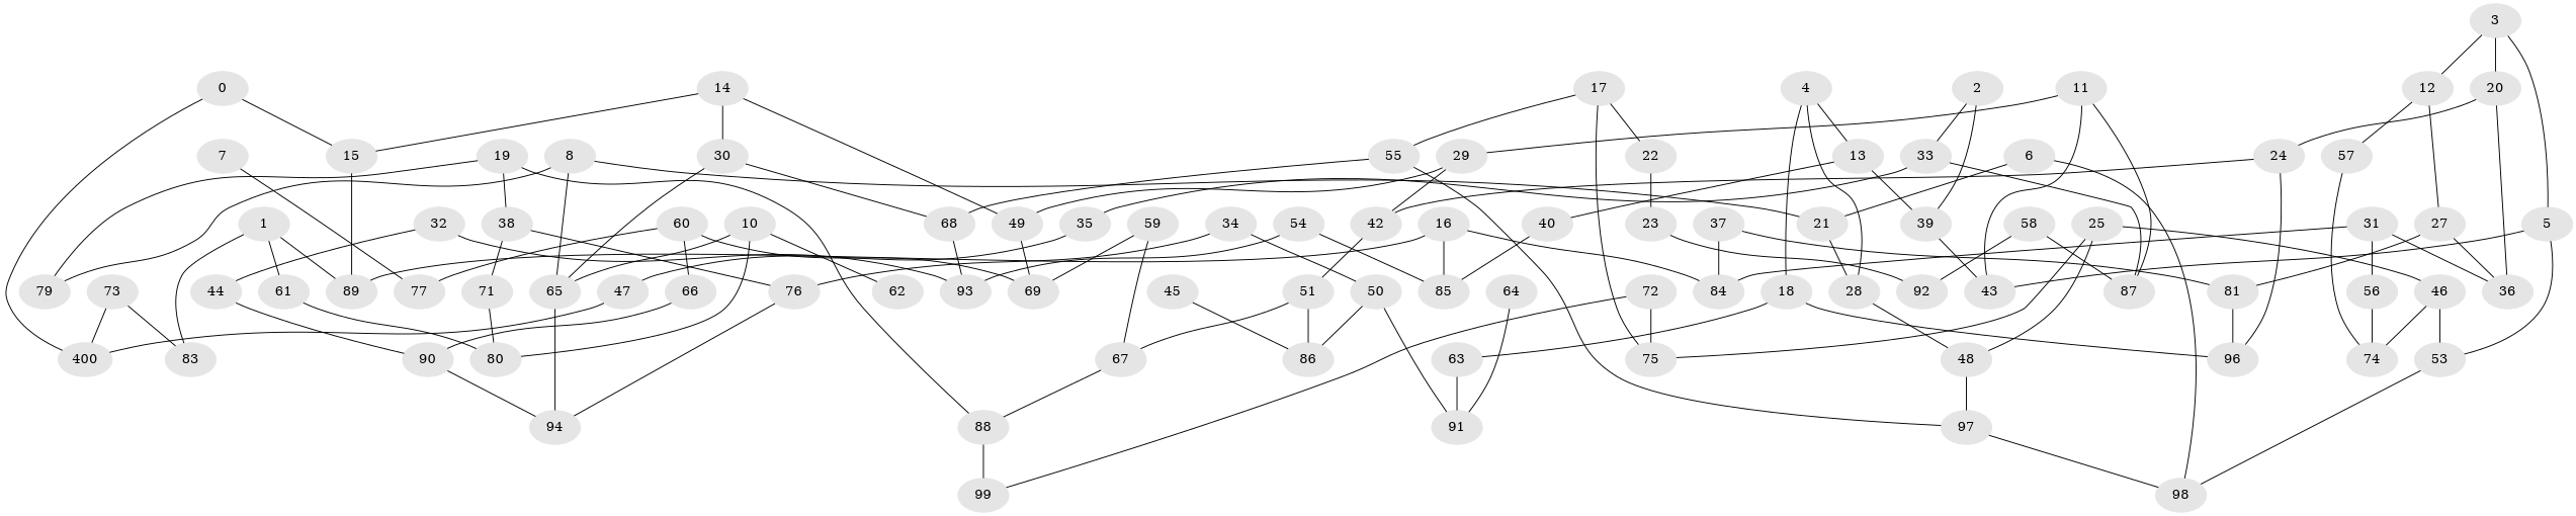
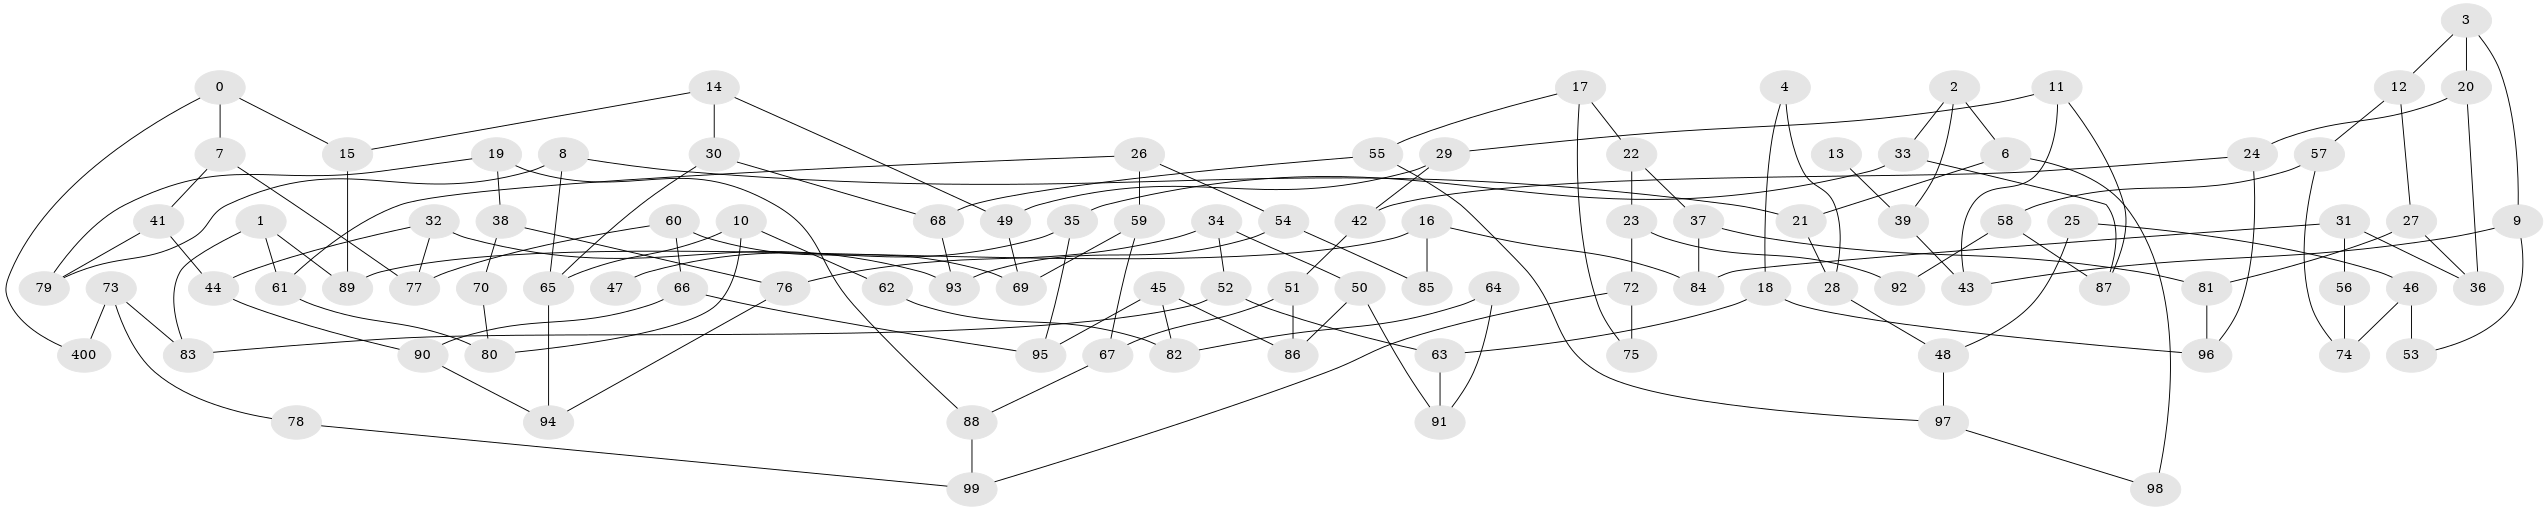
  graph {
    node [color=gray90 style=filled]
    1
    61
    83
    89
    80
    2
    6
    33
    39
    21
    98
    87
    35
    43
    3
-   9 [label=5]
+   9
    12
    20
    53
    27
    57
    24
    36
    4
    13
    18
    28
-   40
    63
    96
    48
    n32 [label=0]
    7
    15
    n35 [label=400]
+   41
    77
    79
    44
    8
    65
    94
    10
    62
+   82
    11
    29
    49
    42
    81
    74
    58
    85
    14
    30
    68
    69
    16
    84
    17
    22
    55
    75
    23
    37
    97
    91
    19
    38
    88
    76
-   70 [label=71]
+   70
    99
    72
    92
    51
    25
    46
+   26
    54
    59
    93
    67
    31
    56
    32
    90
    47
+   95
    34
    50
+   52
    86
    64
    45
+   78
    60
    66
    73
    1 -- 61
    1 -- 83
    1 -- 89
    61 -- 80
+   2 -- 6
    2 -- 33
    2 -- 39
    6 -- 21
    6 -- 98
    33 -- 87
    33 -- 35
    39 -- 43
    21 -- 28
    35 -- 47
+   35 -- 95
    3 -- 9
    3 -- 12
    3 -- 20
    9 -- 43
    9 -- 53
    12 -- 27
    12 -- 57
    20 -- 24
    20 -- 36
-   53 -- 98
    27 -- 36
    27 -- 81
    57 -- 74
+   57 -- 58
    24 -- 96
    24 -- 42
-   4 -- 13
    4 -- 18
    4 -- 28
    13 -- 39
-   13 -- 40
    18 -- 63
    18 -- 96
    28 -- 48
-   40 -- 85
    63 -- 91
    48 -- 97
+   n32 -- 7
    n32 -- 15
    n32 -- n35
+   7 -- 41
    7 -- 77
    15 -- 89
+   41 -- 79
+   41 -- 44
    44 -- 90
    8 -- 21
    8 -- 79
    8 -- 65
    65 -- 94
    10 -- 80
    10 -- 65
    10 -- 62
+   62 -- 82
    11 -- 87
    11 -- 43
    11 -- 29
    29 -- 49
    29 -- 42
    49 -- 69
    42 -- 51
    81 -- 96
    58 -- 87
    58 -- 92
    14 -- 15
    14 -- 49
    14 -- 30
    30 -- 65
    30 -- 68
    68 -- 93
    16 -- 89
    16 -- 85
    16 -- 84
    17 -- 22
    17 -- 55
    17 -- 75
    22 -- 23
+   22 -- 37
    55 -- 68
    55 -- 97
+   23 -- 72
    23 -- 92
    37 -- 81
    37 -- 84
    97 -- 98
    19 -- 79
    19 -- 38
    19 -- 88
    38 -- 76
    38 -- 70
    88 -- 99
    76 -- 94
    70 -- 80
    72 -- 75
    72 -- 99
    51 -- 67
    51 -- 86
    25 -- 48
-   25 -- 75
    25 -- 46
    46 -- 53
    46 -- 74
+   26 -- 61
+   26 -- 54
+   26 -- 59
    54 -- 85
    54 -- 93
    59 -- 69
    59 -- 67
    67 -- 88
    31 -- 36
    31 -- 84
    31 -- 56
    56 -- 74
+   32 -- 77
    32 -- 44
    32 -- 93
    90 -- 94
-   47 -- n35
    34 -- 76
    34 -- 50
+   34 -- 52
    50 -- 91
    50 -- 86
+   52 -- 83
+   52 -- 63
+   64 -- 82
    64 -- 91
+   45 -- 82
+   45 -- 95
    45 -- 86
+   78 -- 99
    60 -- 77
    60 -- 69
    60 -- 66
    66 -- 90
+   66 -- 95
    73 -- 83
    73 -- n35
+   73 -- 78
  }
